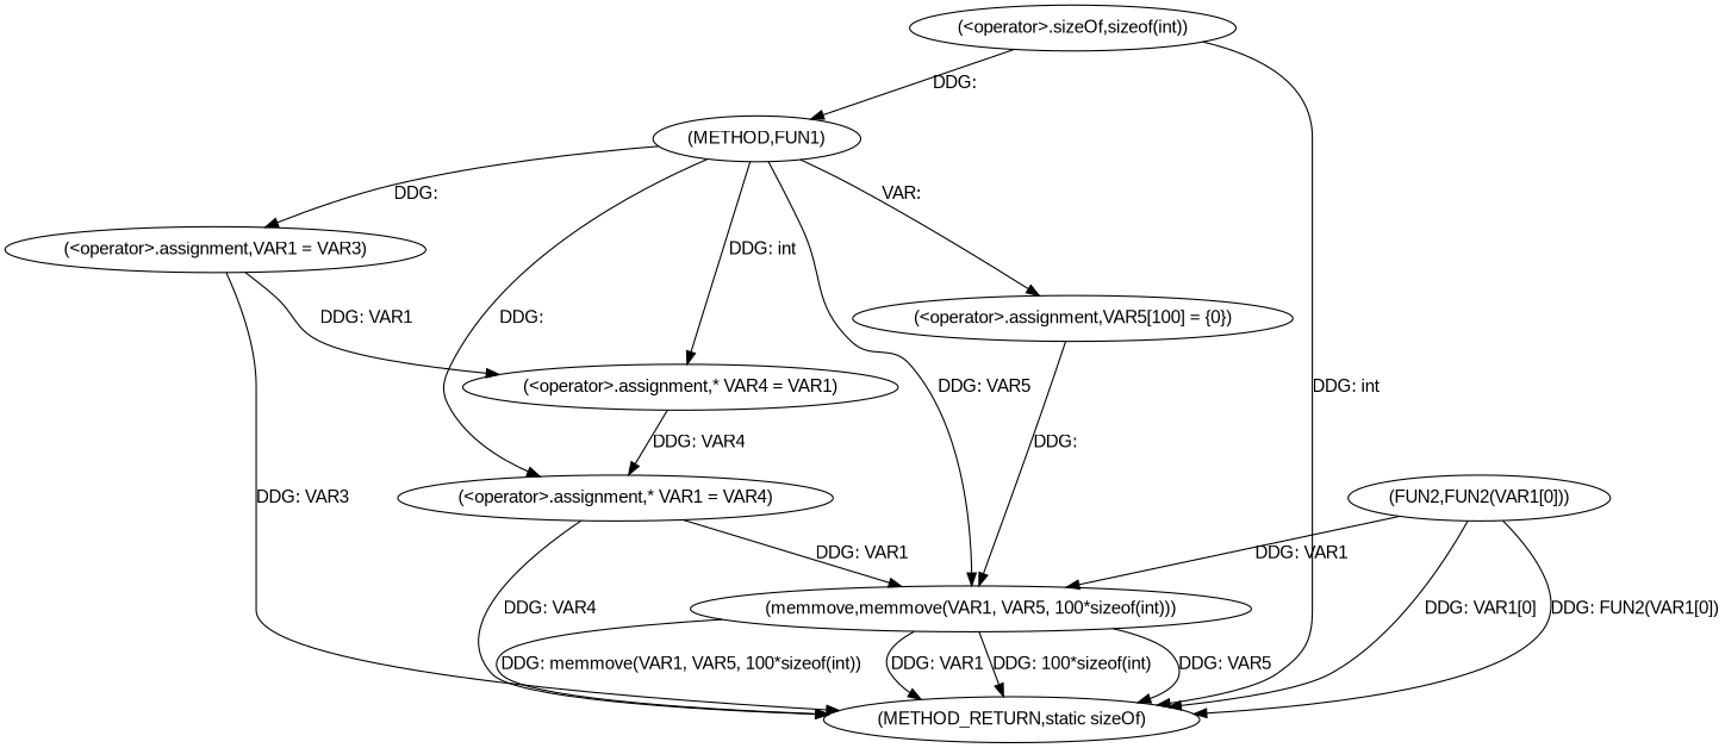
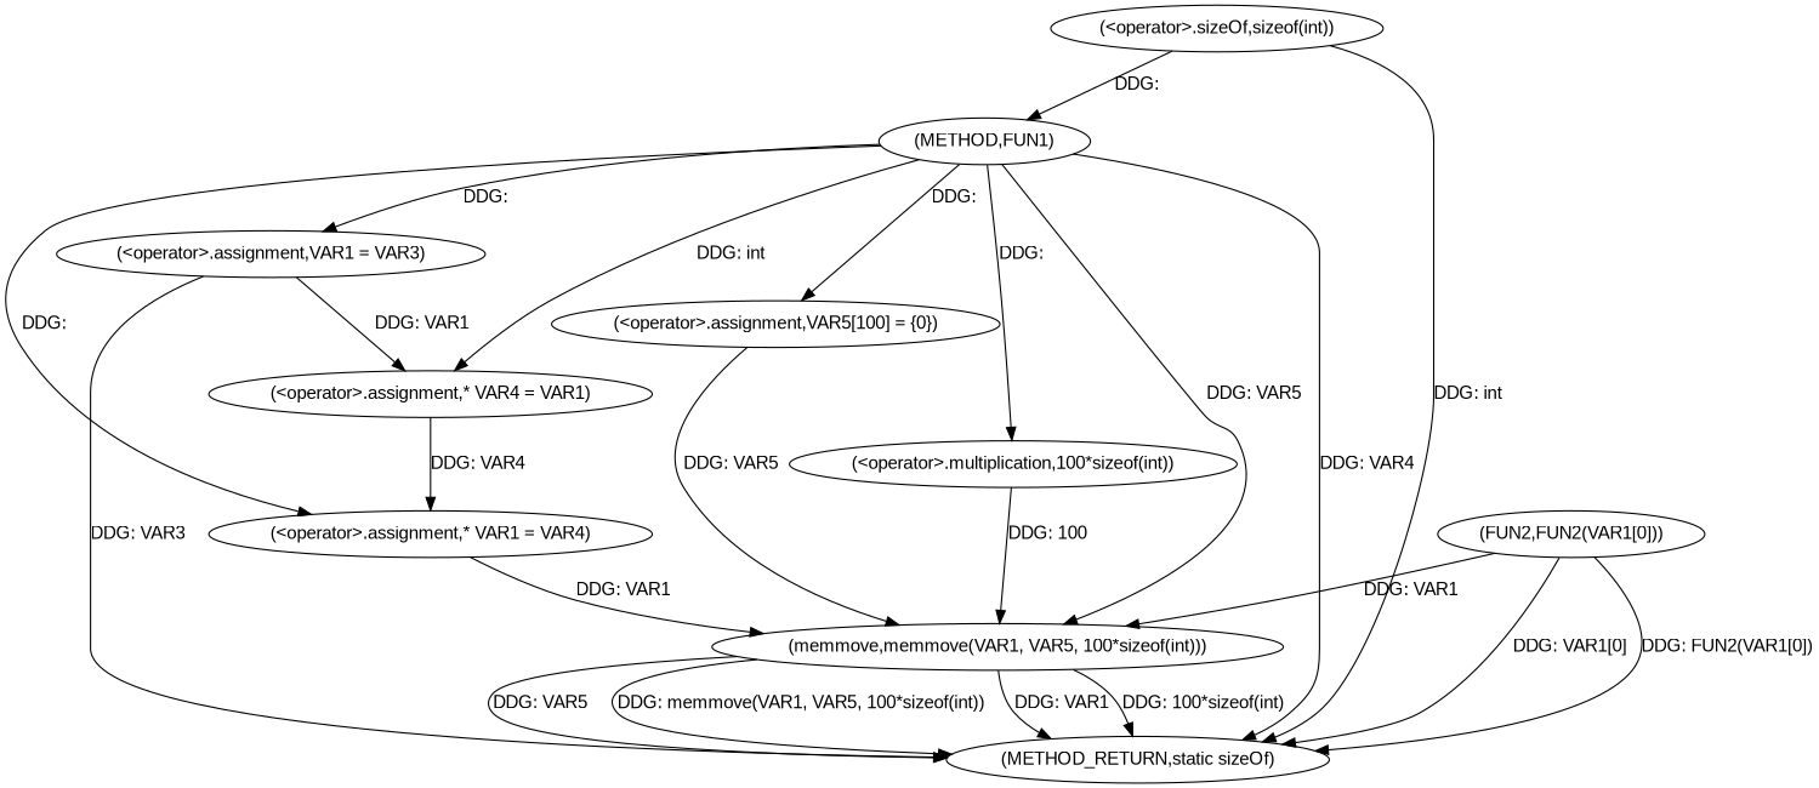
  digraph {
    fontname="Liberation Sans"
    node [fontname="Liberation Sans"]
    edge [fontname="Liberation Sans"]
    n1 [label="(METHOD,FUN1)"]
    n2 [label="(<operator>.assignment,VAR1 = VAR3)"]
    n3 [label="(<operator>.assignment,* VAR4 = VAR1)"]
    n4 [label="(<operator>.assignment,* VAR1 = VAR4)"]
    n5 [label="(<operator>.assignment,VAR5[100] = {0})"]
    n6 [label="(memmove,memmove(VAR1, VAR5, 100*sizeof(int)))"]
+   n7 [label="(<operator>.multiplication,100*sizeof(int))"]
    n8 [label="(METHOD_RETURN,static sizeOf)"]
    n9 [label="(<operator>.sizeOf,sizeof(int))"]
    n10 [label="(FUN2,FUN2(VAR1[0]))"]
    n1 -> n2 [label="DDG: "]
    n1 -> n3 [label="DDG: int"]
    n1 -> n4 [label="DDG: "]
-   n1 -> n5 [label="VAR: "]
+   n1 -> n5 [label="DDG: "]
    n1 -> n6 [label="DDG: VAR5"]
+   n1 -> n7 [label="DDG: "]
    n2 -> n3 [label="DDG: VAR1"]
    n2 -> n8 [label="DDG: VAR3"]
    n3 -> n4 [label="DDG: VAR4"]
    n4 -> n6 [label="DDG: VAR1"]
-   n4 -> n8 [label="DDG: VAR4"]
-   n5 -> n6 [label="DDG: "]
+   n1 -> n8 [label="DDG: VAR4"]
+   n5 -> n6 [label="DDG: VAR5"]
    n6 -> n8 [label="DDG: VAR5"]
    n6 -> n8 [label="DDG: memmove(VAR1, VAR5, 100*sizeof(int))"]
    n6 -> n8 [label="DDG: VAR1"]
    n6 -> n8 [label="DDG: 100*sizeof(int)"]
+   n7 -> n6 [label="DDG: 100"]
    n9 -> n1 [label="DDG: "]
    n9 -> n8 [label="DDG: int"]
    n10 -> n6 [label="DDG: VAR1"]
    n10 -> n8 [label="DDG: VAR1[0]"]
    n10 -> n8 [label="DDG: FUN2(VAR1[0])"]
  }
